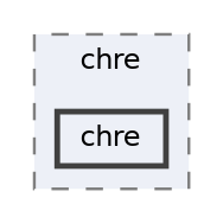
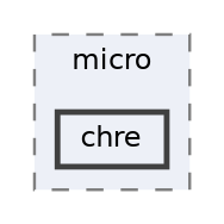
  digraph {
    compound=true
    n1 [color=grey25 fillcolor="#edf0f7" fontname=Helvetica fontsize=10 height=0.2 label=chre shape=box style="filled,bold" width=0.4]
    subgraph cluster_1 {
      bgcolor="#edf0f7"
      fontname=Helvetica
      fontsize=10
-     label=chre
+     label=micro
      pencolor=grey50
      style="filled,dashed"
      n1
    }
  }
